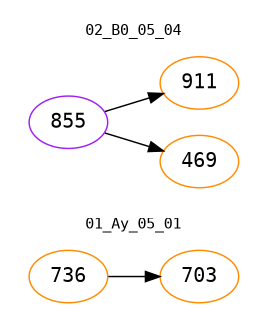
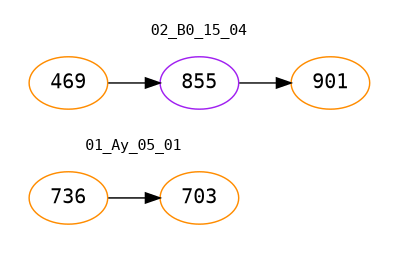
  digraph {
    fontname="DejaVu Sans Mono"
    rankdir=LR
    node [color=darkorange fontname="DejaVu Sans Mono"]
    edge [color=black fontname="DejaVu Sans Mono"]
    n1 [label=736]
    n2 [label=703]
    n3 [label=469]
    n4 [color=purple label=855]
-   n5 [label=911]
+   n5 [label=901]
    subgraph cluster_1 {
      color=white
      fontsize=10
      label="01_Ay_05_01"
      n1
      n2
    }
    subgraph cluster_2 {
      color=white
      fontsize=10
-     label="02_B0_05_04"
+     label="02_B0_15_04"
      n3
      n4
      n5
    }
    n1 -> n2
-   n4 -> n3
+   n3 -> n4
    n4 -> n5
  }
